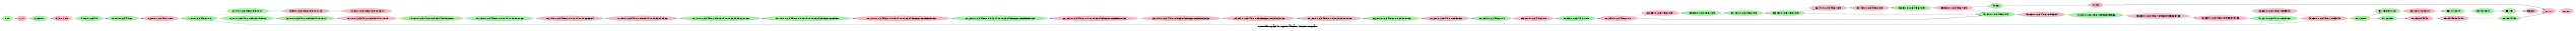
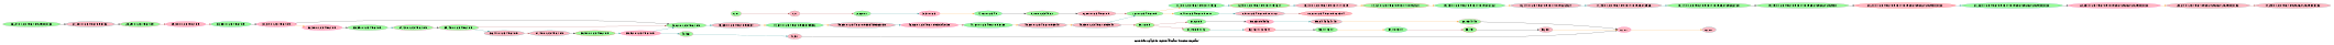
  digraph {
    label="Control-flow-graph for register allocator (function _tmpnam)"
    rankdir=LR
    node [color=teal fillcolor=lightpink style=filled]
    edge [color=black]
    n1 [color=deeppink fillcolor=palegreen label="0, 0: "]
    n2 [color=gray40 label="1, 1: "]
    n3 [color=gray40 fillcolor=palegreen label="2, 62: 0 1 "]
    n4 [color=deeppink label="3, 3: 0 1 2 3 "]
    n5 [fillcolor=palegreen label="4, 16: 0 1 2 3 4 5 "]
    n6 [color=deeppink fillcolor=palegreen label="5, 18: 0 1 2 3 4 5 6 7 "]
    n7 [color=gray40 label="6, 20: 0 1 2 3 4 5 6 7 8 9 "]
    n8 [color=gray40 fillcolor=palegreen label="7, 2: 0 1 2 3 4 5 6 7 8 9 "]
    n9 [fillcolor=palegreen label="8, 4: 0 1 2 3 4 5 6 7 8 9 10 11 "]
    n10 [fillcolor=palegreen label="11, 8: 0 1 2 3 4 5 6 7 8 9 13 14 15 16 "]
    n11 [label="9, 5: 0 1 2 3 4 5 6 7 8 9 10 11 12 "]
    n12 [color=red label="10, 6: 0 1 2 3 4 5 6 7 8 9 12 13 14 "]
    n13 [color=red fillcolor=palegreen label="12, 9: 0 1 2 3 4 5 6 7 8 9 13 14 15 16 17 "]
    n14 [color=gray40 label="13, 10: 0 1 2 3 4 5 6 7 8 9 13 14 17 18 19 "]
    n15 [color=red fillcolor=palegreen label="14, 12: 0 1 2 3 4 5 6 7 8 9 13 14 18 19 20 21 "]
    n16 [fillcolor=palegreen label="15, 13: 0 1 2 3 4 5 6 7 8 9 13 14 18 19 20 21 22 "]
    n17 [label="16, 14: 0 1 2 3 4 5 6 7 8 9 13 14 18 19 22 23 24 "]
    n18 [label="17, 15: 0 1 2 3 4 5 6 7 8 9 13 14 18 19 23 24 25 26 "]
    n19 [color=gray40 fillcolor=palegreen label="18, 17: 0 1 2 3 4 5 6 7 8 9 13 14 18 19 23 24 25 26 27 28 "]
    n20 [color=gray40 fillcolor=palegreen label="19, 19: 0 1 2 3 4 5 6 7 8 9 13 14 18 19 23 24 25 26 27 28 29 30 "]
    n21 [color=red label="20, 21: 0 1 2 3 4 5 6 7 8 9 13 14 18 19 23 24 25 26 27 28 29 30 31 32 "]
    n22 [fillcolor=palegreen label="21, 22: 0 1 2 3 4 5 6 7 8 9 13 14 18 19 23 24 25 26 27 28 29 30 31 32 "]
    n23 [color=deeppink label="22, 23: 0 1 2 3 4 5 6 7 8 9 18 19 23 24 25 26 27 28 29 30 31 32 "]
    n24 [color=gray40 label="23, 24: 0 1 2 3 4 5 6 7 8 9 23 24 25 26 27 28 29 30 31 32 "]
    n25 [color=gray40 label="24, 25: 0 1 2 3 4 5 6 7 8 9 25 26 27 28 29 30 31 32 "]
-   n26 [label="25, 26: 0 1 2 3 4 5 6 7 8 9 27 28 29 30 31 32 "]
    n27 [color=gray40 fillcolor=palegreen label="26, 27: 0 1 2 3 4 5 6 7 8 9 29 30 31 32 "]
    n28 [label="27, 28: 0 1 2 3 4 5 6 7 8 9 31 32 "]
    n29 [color=deeppink fillcolor=palegreen label="28, 29: 0 1 2 3 4 5 6 7 8 9 "]
    n30 [color=deeppink label="29, 30: 0 1 2 3 4 5 6 7 8 9 "]
    n31 [fillcolor=palegreen label="30, 33: 0 1 2 3 4 5 6 7 8 9 "]
    n32 [color=deeppink label="31, 34: 0 1 2 3 4 5 6 7 8 9 "]
    n33 [color=deeppink label="32, 38: 0 1 2 3 4 5 6 7 8 9 "]
    n34 [color=gray40 fillcolor=palegreen label="42, 61: 0 1 2 3 4 5 6 7 8 9 "]
    n35 [color=gray40 fillcolor=palegreen label="33, 39: 0 1 2 3 4 5 6 7 8 9 "]
    n36 [label="43, 63: 0 1 2 3 4 5 6 7 8 9 33 34 "]
    n37 [color=deeppink fillcolor=palegreen label="34, 42: 0 1 2 3 4 5 6 7 8 9 "]
    n38 [color=deeppink fillcolor=palegreen label="35, 43: 0 1 2 3 4 5 6 7 8 9 "]
    n39 [label="36, 47: 0 1 2 3 4 5 6 7 8 9 "]
    n40 [label="37, 48: 0 1 2 3 4 5 6 7 8 9 "]
    n41 [color=red fillcolor=palegreen label="38, 51: 0 1 2 3 4 5 6 7 8 9 "]
    n42 [color=deeppink label="39, 52: 0 1 2 3 4 5 6 7 8 9 "]
    n43 [color=deeppink fillcolor=palegreen label="40, 56: "]
    n44 [color=gray40 label="41, 57: "]
    n45 [color=deeppink label="61, 87: "]
    n46 [label="62, 88: "]
    n47 [fillcolor=palegreen label="44, 64: 0 1 2 3 4 5 6 7 8 9 33 34 35 36 "]
    n48 [label="45, 65: 0 1 2 3 4 5 6 7 8 9 33 34 35 36 37 38 "]
    n49 [color=deeppink label="46, 66: 0 1 2 3 4 5 6 7 8 9 33 34 37 38 "]
    n50 [fillcolor=palegreen label="47, 67: 0 1 2 3 4 5 6 7 8 9 37 38 "]
    n51 [label="48, 68: 0 1 2 3 4 5 6 7 8 9 39 40 "]
    n52 [label="49, 69: 0 1 2 3 4 5 6 7 8 9 39 40 "]
    n53 [color=red fillcolor=palegreen label="50, 72: 8 9 "]
    n54 [color=deeppink fillcolor=palegreen label="51, 75: 8 9 41 42 "]
    n55 [color=gray40 fillcolor=palegreen label="57, 82: 8 9 "]
    n56 [color=red label="52, 76: 41 42 43 44 "]
    n57 [color=deeppink label="58, 83: 8 9 45 46 "]
    n58 [color=gray40 fillcolor=palegreen label="53, 77: 43 44 "]
    n59 [fillcolor=palegreen label="54, 78: 43 44 "]
    n60 [color=red fillcolor=palegreen label="55, 79: "]
    n61 [color=gray40 label="56, 80: "]
    n62 [label="59, 84: 45 46 47 48 "]
    n63 [color=deeppink fillcolor=palegreen label="60, 85: 47 48 "]
    n1 -> n2 [color=brown]
    n2 -> n3 [color=brown]
    n3 -> n4 [color=teal]
    n4 -> n5 [color=darkorange]
    n5 -> n6
    n6 -> n7
    n7 -> n8 [color=brown]
    n8 -> n9 [color=darkorange]
    n8 -> n10 [color=darkorange]
    n9 -> n11 [color=teal]
    n10 -> n13 [color=teal]
    n11 -> n12 [color=brown]
    n13 -> n14 [color=teal]
    n14 -> n15 [color=darkorange]
    n15 -> n16 [color=darkorange]
    n16 -> n17 [color=darkorange]
    n17 -> n18 [color=teal]
    n18 -> n19 [color=teal]
    n19 -> n20
    n20 -> n21
    n21 -> n22 [color=teal]
    n22 -> n23
    n23 -> n24 [color=darkorange]
    n24 -> n25 [color=brown]
-   n25 -> n26
-   n26 -> n27
    n27 -> n28
    n28 -> n29
    n29 -> n30 [color=brown]
    n30 -> n31 [color=brown]
    n31 -> n32
    n32 -> n33 [color=darkorange]
    n32 -> n34
    n33 -> n35
    n34 -> n36 [color=teal]
    n35 -> n37 [color=teal]
    n36 -> n47 [color=darkorange]
    n37 -> n38
    n38 -> n34 [color=brown]
    n38 -> n39 [color=teal]
    n39 -> n40 [color=brown]
    n40 -> n41
    n41 -> n42 [color=teal]
    n42 -> n34 [color=teal]
    n42 -> n43 [color=teal]
    n43 -> n44 [color=teal]
    n44 -> n45
    n45 -> n46 [color=darkorange]
    n47 -> n48 [color=darkorange]
    n48 -> n49 [color=teal]
    n49 -> n50 [color=brown]
-   n50 -> n52 [color=darkorange]
+   n50 -> n51 [color=darkorange]
    n51 -> n52 [color=darkorange]
    n52 -> n8 [color=teal]
    n52 -> n53 [color=brown]
    n53 -> n54 [color=brown]
    n53 -> n55 [color=brown]
    n54 -> n56 [color=teal]
    n55 -> n57
    n56 -> n58
    n57 -> n62 [color=teal]
    n58 -> n59 [color=darkorange]
    n59 -> n60 [color=brown]
    n60 -> n61
    n61 -> n45 [color=darkorange]
    n62 -> n63 [color=darkorange]
    n63 -> n45
  }
